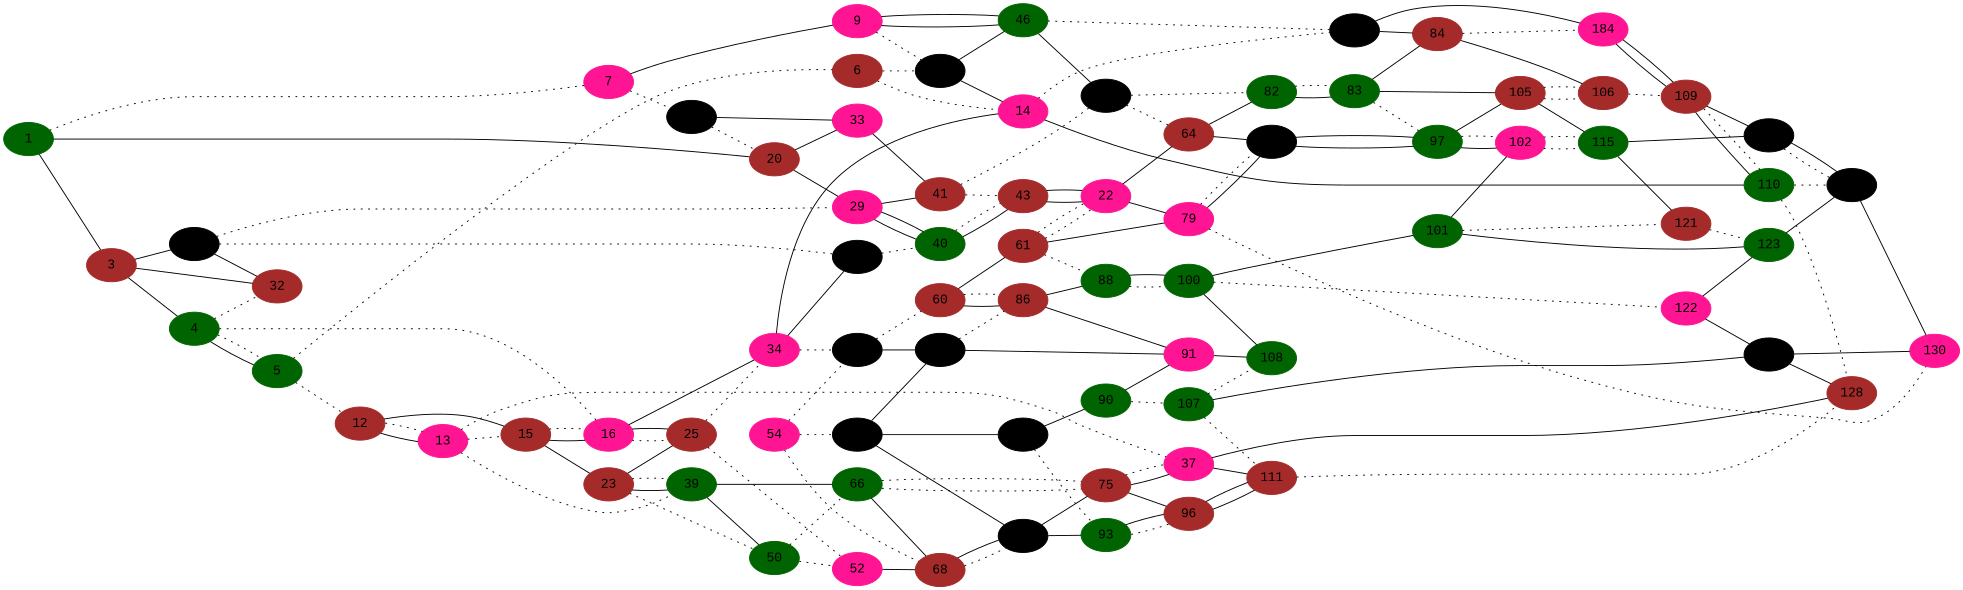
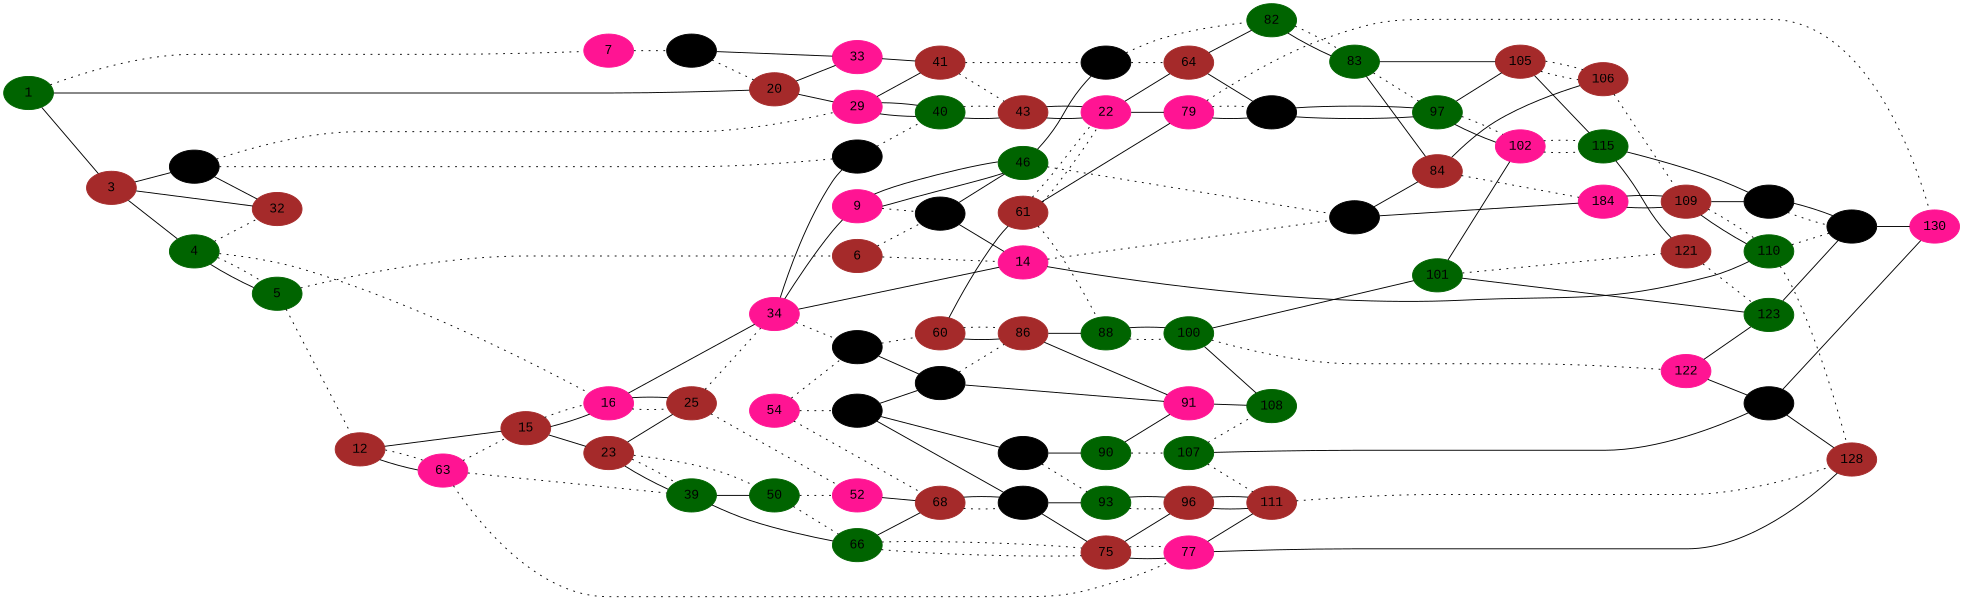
  graph {
    fontname="Liberation Mono"
    rankdir=LR
    node [color=brown fontname="Liberation Mono" style=filled]
    edge [fontname="Liberation Mono" style=solid]
    1 [color=darkgreen super="+2"]
    3 [super="+27"]
    7 [color=deeppink super="+8"]
    20 [super="+31"]
    4 [color=darkgreen super="+18"]
    28 [color=black super="+37"]
    32
    9 [color=deeppink]
    19 [color=black super="+26"]
    33 [color=deeppink]
    29 [color=deeppink super="+30"]
    5 [color=darkgreen]
    16 [color=deeppink super="+17"]
    36 [color=black]
    6 [super="+11"]
    12
    25 [super="+38"]
    34 [color=deeppink super="+35"]
    10 [color=black super="+44"]
    14 [color=deeppink super="+45"]
-   13 [color=deeppink super="+21"]
+   13 [color=deeppink super="+21" label=63]
    15 [super="+22"]
    46 [color=darkgreen super="+48"]
    57 [color=black super="+58"]
    110 [color=darkgreen]
    47 [color=black super="+65"]
    39 [color=darkgreen super="+49"]
-   77 [color=deeppink label=37]
+   77 [color=deeppink]
    23 [super="+24"]
    50 [color=darkgreen super="+51"]
    66 [color=darkgreen super="+67"]
    111 [super="+119"]
    128
    84 [super="+103"]
    n35 [color=deeppink label=184]
    127 [color=black super="+131"]
    52 [color=deeppink super="+53"]
    56 [color=black super="+59"]
    41 [super="+42"]
    40 [color=darkgreen]
    68 [super="+69"]
    43
    60
    72 [color=black super="+85"]
    75 [super="+76"]
    n46 [color=deeppink label=22 super="+63"]
    64 [super="+81"]
    82 [color=darkgreen]
    79 [color=deeppink]
    80 [color=black]
    83 [color=darkgreen super="+99"]
    54 [color=deeppink super="+55"]
    70 [color=black super="+71"]
    73 [color=black super="+74"]
    89 [color=black super="+94"]
    61 [super="+78"]
    86 [super="+87"]
    91 [color=deeppink super="+92"]
    106
    109 [super="+118"]
    88 [color=darkgreen]
    130 [color=deeppink]
    100 [color=darkgreen super="+113"]
    97 [color=darkgreen super="+98"]
    96
    93 [color=darkgreen]
    90 [color=darkgreen super="+95"]
    108 [color=darkgreen]
    105 [super="+114"]
    102 [color=deeppink]
    115 [color=darkgreen super="+116"]
    101 [color=darkgreen super="+120"]
    122 [color=deeppink super="+125"]
    107 [color=darkgreen super="+112"]
    124 [color=black super="+129"]
    121
    123 [color=darkgreen super="+126"]
    117 [color=black]
    1 -- 3
    1 -- 7 [style=dotted]
    1 -- 20
    3 -- 4
    3 -- 28
    3 -- 32
-   7 -- 9
+   34 -- 9
    7 -- 19 [style=dotted weight=2]
    20 -- 33
    20 -- 29
    4 -- 32 [style=dotted]
    4 -- 5
    4 -- 5 [style=dotted]
    4 -- 16 [style=dotted]
    28 -- 32
    28 -- 29 [style=dotted]
    28 -- 36 [style=dotted]
    9 -- 10 [style=dotted]
    9 -- 46
    9 -- 46
    19 -- 20 [style=dotted]
    19 -- 33
    33 -- 41
    29 -- 41
    29 -- 40
    29 -- 40
    5 -- 6 [style=dotted]
    5 -- 12 [style=dotted]
    16 -- 25 [style=dotted]
    16 -- 25
    16 -- 34
    36 -- 40 [style=dotted]
    6 -- 10 [style=dotted]
    6 -- 14 [style=dotted]
    12 -- 13
    12 -- 13 [style=dotted]
    12 -- 15
    25 -- 34 [style=dotted]
    25 -- 52 [style=dotted]
    34 -- 36
    34 -- 14
    34 -- 56 [style=dotted]
    10 -- 14
    10 -- 46
    14 -- 57 [style=dotted]
    14 -- 110
    13 -- 15 [style=dotted]
    13 -- 39 [style=dotted]
    13 -- 77 [style=dotted]
    15 -- 16
    15 -- 16 [style=dotted]
    15 -- 23
    46 -- 57 [style=dotted]
    46 -- 47
    57 -- 84
    57 -- n35
    110 -- 128 [style=dotted]
    110 -- 127 [style=dotted]
    47 -- 64 [style=dotted]
    47 -- 82 [style=dotted]
    39 -- 50
    39 -- 66
    77 -- 111
    77 -- 128
    23 -- 25
    23 -- 39
    23 -- 39 [style=dotted]
    23 -- 50 [style=dotted]
    50 -- 66 [style=dotted]
    50 -- 52 [style=dotted]
    66 -- 68
    66 -- 75 [style=dotted]
    66 -- 75 [style=dotted]
    111 -- 128 [style=dotted]
    84 -- n35 [style=dotted]
    84 -- 106
    n35 -- 109
    n35 -- 109
    127 -- 130
    52 -- 68
    56 -- 60 [style=dotted]
    56 -- 72
    41 -- 47 [style=dotted]
    41 -- 43 [style=dotted]
    40 -- 43
    40 -- 43 [style=dotted]
    68 -- 73 [style=dotted]
    68 -- 73
    43 -- n46
    43 -- n46
    60 -- 61
    60 -- 86
    60 -- 86 [style=dotted]
    72 -- 86 [style=dotted]
    72 -- 91
    75 -- 77
    75 -- 77 [style=dotted]
    75 -- 96
    n46 -- 64
    n46 -- 79
    64 -- 82
    64 -- 80
    82 -- 83
    82 -- 83 [style=dotted]
    79 -- 80
    79 -- 80 [style=dotted]
    79 -- 130 [style=dotted]
    80 -- 97
    80 -- 97
    83 -- 84
    83 -- 97 [style=dotted]
    83 -- 105
    54 -- 56 [style=dotted]
    54 -- 68 [style=dotted]
    54 -- 70 [style=dotted]
    70 -- 72
    70 -- 73
    70 -- 89
    73 -- 75
    73 -- 93
    89 -- 93 [style=dotted]
    89 -- 90 [weight=2]
    61 -- n46 [style=dotted]
    61 -- n46 [style=dotted]
    61 -- 79
    61 -- 88 [style=dotted]
    86 -- 91
    86 -- 88
    91 -- 108
    106 -- 109 [style=dotted]
    109 -- 110
    109 -- 110 [style=dotted]
    109 -- 117
    88 -- 100 [style=dotted]
    88 -- 100
    100 -- 108
    100 -- 101
    100 -- 122 [style=dotted]
    97 -- 105
    97 -- 102
    97 -- 102 [style=dotted]
    96 -- 111
    96 -- 111
    93 -- 96 [style=dotted]
    93 -- 96
    90 -- 91
    90 -- 107 [style=dotted]
    105 -- 106 [style=dotted]
    105 -- 106 [style=dotted]
    105 -- 115
    102 -- 115 [style=dotted]
    102 -- 115 [style=dotted]
    115 -- 121
    115 -- 117
    101 -- 102
    101 -- 121 [style=dotted]
    101 -- 123
    122 -- 124
    122 -- 123
    107 -- 111 [style=dotted]
    107 -- 108 [style=dotted]
    107 -- 124
    124 -- 128
    124 -- 130
    121 -- 123 [style=dotted]
    123 -- 127
    117 -- 127 [style=dotted]
    117 -- 127
  }
